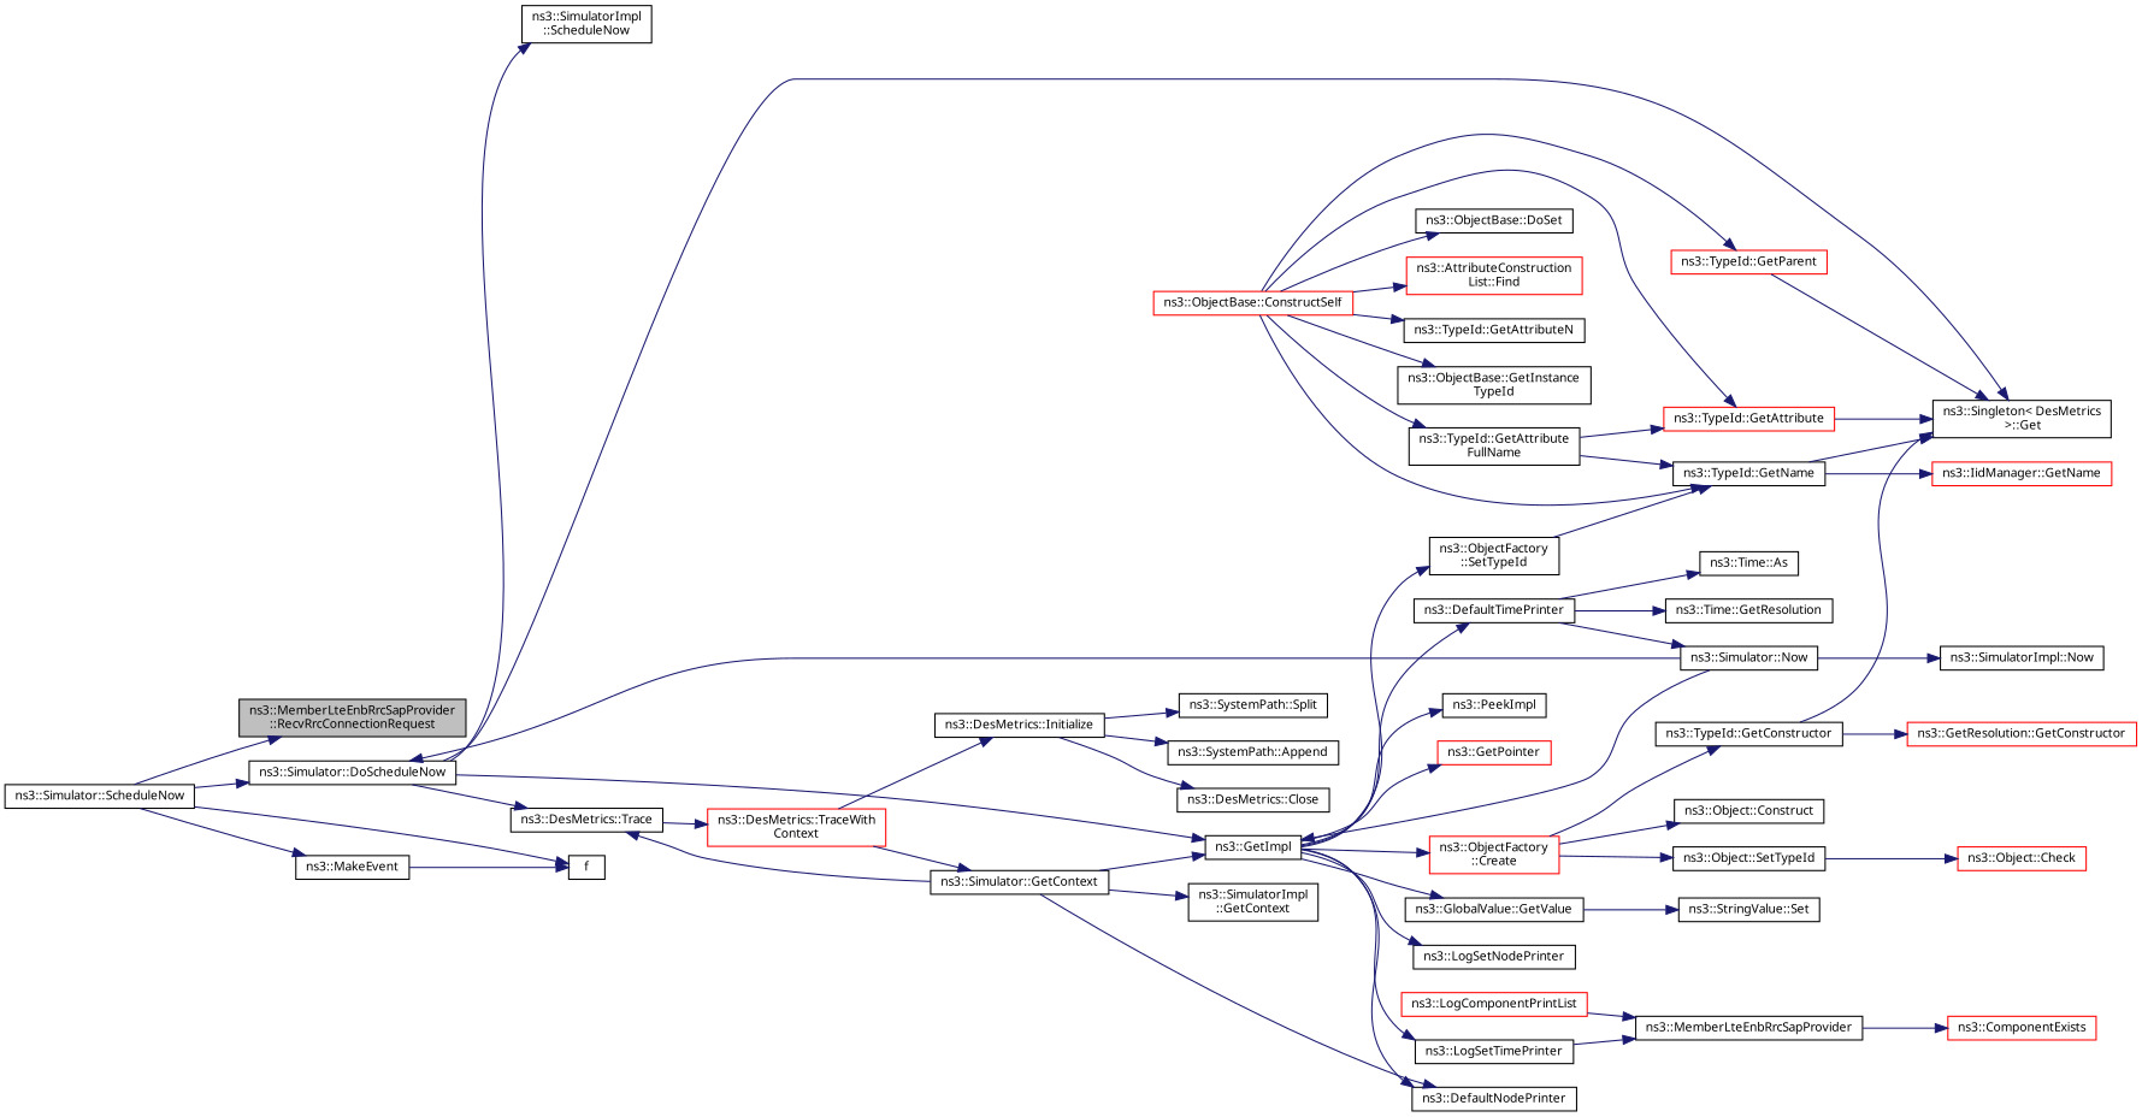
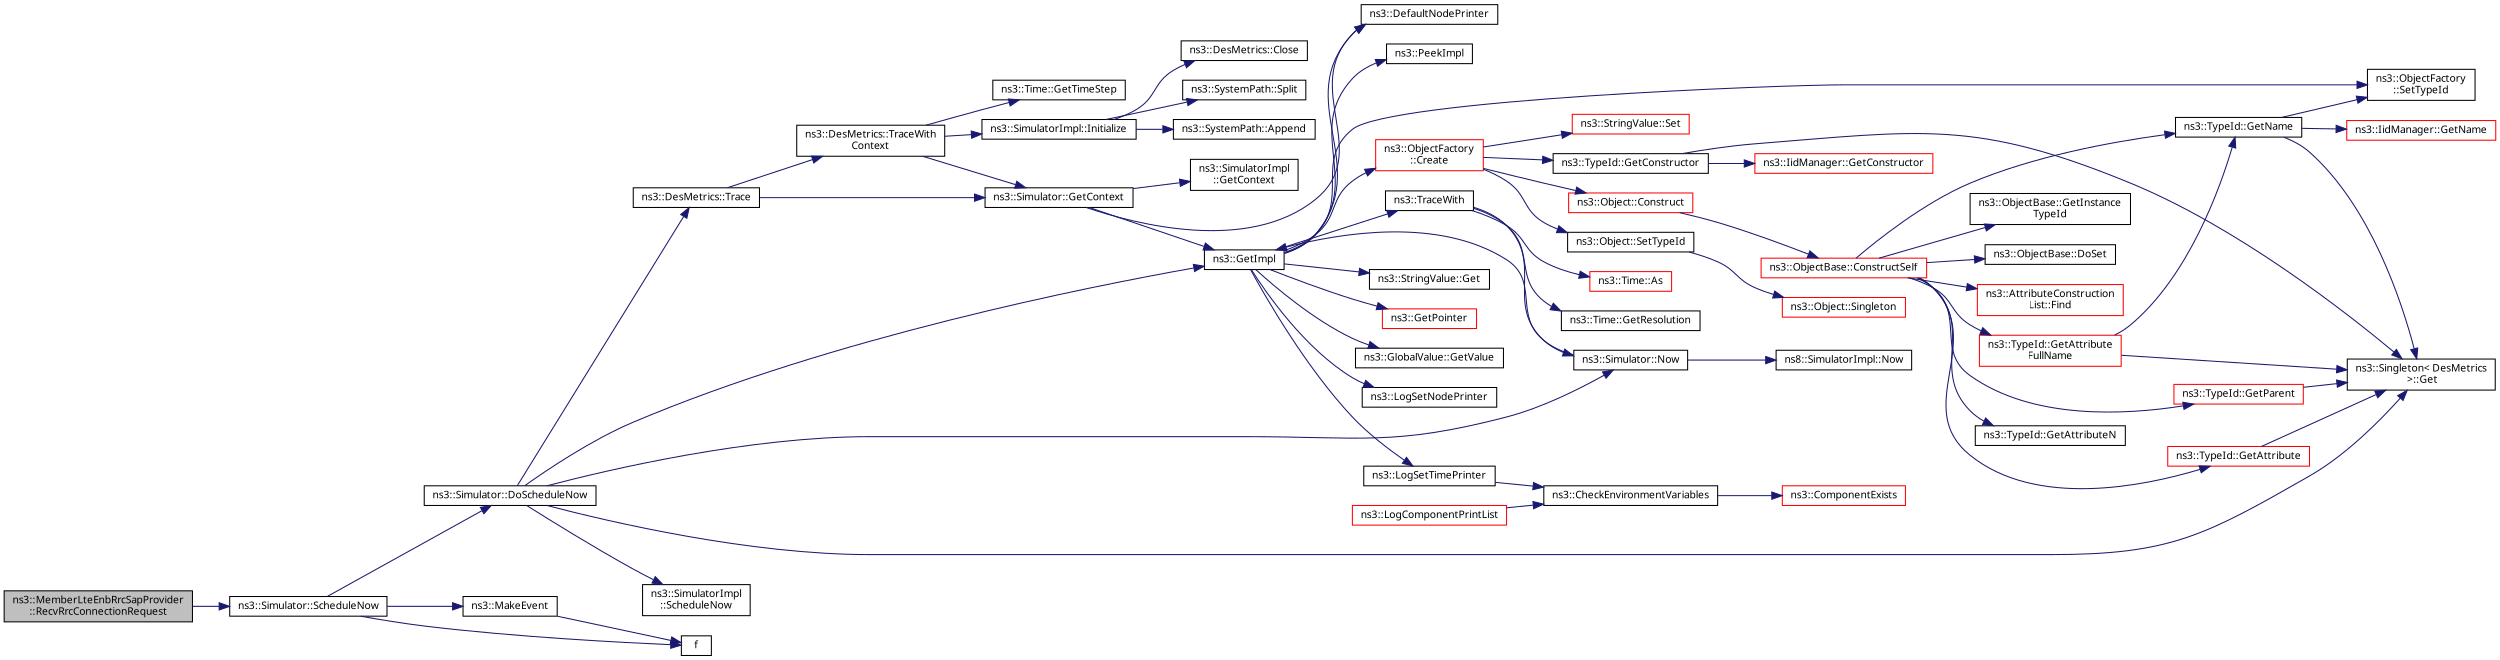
  digraph {
    fontname="Noto Sans"
    rankdir=LR
    node [color=black fillcolor=white fontname="Noto Sans" fontsize=10 shape=record style=filled]
    edge [color=midnightblue fontname="Noto Sans" fontsize=10 labelfontname=Helvetica labelfontsize=10 style=solid]
    n1 [fillcolor=grey75 fontcolor=black height=0.2 label="ns3::MemberLteEnbRrcSapProvider\l::RecvRrcConnectionRequest" width=0.4]
    n2 [height=0.2 label="ns3::Simulator::ScheduleNow" width=0.4]
    n3 [height=0.2 label="ns3::Simulator::DoScheduleNow" width=0.4]
    n4 [height=0.2 label=f width=0.4]
    n5 [height=0.2 label="ns3::MakeEvent" width=0.4]
    n6 [height=0.2 label="ns3::Singleton\< DesMetrics\l \>::Get" width=0.4]
    n7 [height=0.2 label="ns3::GetImpl" width=0.4]
    n8 [height=0.2 label="ns3::Simulator::Now" width=0.4]
    n9 [height=0.2 label="ns3::SimulatorImpl\l::ScheduleNow" width=0.4]
    n10 [height=0.2 label="ns3::DesMetrics::Trace" width=0.4]
    n11 [color=red height=0.2 label="ns3::ObjectFactory\l::Create" width=0.4]
    n12 [height=0.2 label="ns3::DefaultNodePrinter" width=0.4]
-   n13 [height=0.2 label="ns3::DefaultTimePrinter" width=0.4]
+   n13 [height=0.2 label="ns3::TraceWith" width=0.4]
+   n14 [height=0.2 label="ns3::StringValue::Get" width=0.4]
    n15 [color=red height=0.2 label="ns3::GetPointer" width=0.4]
    n16 [height=0.2 label="ns3::GlobalValue::GetValue" width=0.4]
    n17 [height=0.2 label="ns3::LogSetNodePrinter" width=0.4]
    n18 [height=0.2 label="ns3::LogSetTimePrinter" width=0.4]
    n19 [height=0.2 label="ns3::PeekImpl" width=0.4]
    n20 [height=0.2 label="ns3::ObjectFactory\l::SetTypeId" width=0.4]
-   n21 [height=0.2 label="ns3::SimulatorImpl::Now" width=0.4]
+   n21 [height=0.2 label="ns8::SimulatorImpl::Now" width=0.4]
    n22 [height=0.2 label="ns3::Simulator::GetContext" width=0.4]
-   n23 [color=red height=0.2 label="ns3::DesMetrics::TraceWith\lContext" width=0.4]
-   n24 [height=0.2 label="ns3::Object::Construct" width=0.4]
+   n23 [height=0.2 label="ns3::DesMetrics::TraceWith\lContext" width=0.4]
+   n24 [color=red height=0.2 label="ns3::Object::Construct" width=0.4]
    n25 [height=0.2 label="ns3::TypeId::GetConstructor" width=0.4]
    n26 [height=0.2 label="ns3::Object::SetTypeId" width=0.4]
-   n27 [height=0.2 label="ns3::Time::As" width=0.4]
+   n27 [color=red height=0.2 label="ns3::Time::As" width=0.4]
    n28 [height=0.2 label="ns3::Time::GetResolution" width=0.4]
-   n29 [height=0.2 label="ns3::StringValue::Set" width=0.4]
-   n30 [height=0.2 label="ns3::MemberLteEnbRrcSapProvider" width=0.4]
+   n29 [color=red height=0.2 label="ns3::StringValue::Set" width=0.4]
+   n30 [height=0.2 label="ns3::CheckEnvironmentVariables" width=0.4]
    n31 [height=0.2 label="ns3::TypeId::GetName" width=0.4]
    n32 [color=red height=0.2 label="ns3::ObjectBase::ConstructSelf" width=0.4]
-   n33 [color=red height=0.2 label="ns3::GetResolution::GetConstructor" width=0.4]
-   n34 [color=red height=0.2 label="ns3::Object::Check" width=0.4]
+   n33 [color=red height=0.2 label="ns3::IidManager::GetConstructor" width=0.4]
+   n34 [color=red height=0.2 label="ns3::Object::Singleton" width=0.4]
    n35 [height=0.2 label="ns3::ObjectBase::DoSet" width=0.4]
    n36 [color=red height=0.2 label="ns3::AttributeConstruction\lList::Find" width=0.4]
    n37 [color=red height=0.2 label="ns3::TypeId::GetAttribute" width=0.4]
-   n38 [height=0.2 label="ns3::TypeId::GetAttribute\lFullName" width=0.4]
+   n38 [color=red height=0.2 label="ns3::TypeId::GetAttribute\lFullName" width=0.4]
    n39 [height=0.2 label="ns3::TypeId::GetAttributeN" width=0.4]
    n40 [height=0.2 label="ns3::ObjectBase::GetInstance\lTypeId" width=0.4]
    n41 [color=red height=0.2 label="ns3::TypeId::GetParent" width=0.4]
    n42 [color=red height=0.2 label="ns3::IidManager::GetName" width=0.4]
    n43 [height=0.2 label="ns3::SimulatorImpl\l::GetContext" width=0.4]
    n44 [color=red height=0.2 label="ns3::ComponentExists" width=0.4]
    n45 [color=red height=0.2 label="ns3::LogComponentPrintList" width=0.4]
-   n47 [height=0.2 label="ns3::DesMetrics::Initialize" width=0.4]
+   n46 [height=0.2 label="ns3::Time::GetTimeStep" width=0.4]
+   n47 [height=0.2 label="ns3::SimulatorImpl::Initialize" width=0.4]
    n48 [height=0.2 label="ns3::SystemPath::Append" width=0.4]
    n49 [height=0.2 label="ns3::DesMetrics::Close" width=0.4]
    n50 [height=0.2 label="ns3::SystemPath::Split" width=0.4]
-   n2 -> n1
+   n1 -> n2
    n2 -> n3
    n2 -> n4
    n2 -> n5
    n3 -> n6
    n3 -> n7
-   n8 -> n3
+   n3 -> n8
    n3 -> n9
    n3 -> n10
    n5 -> n4
    n7 -> n11
    n7 -> n12
    n7 -> n13
+   n7 -> n14
    n7 -> n15
    n7 -> n16
    n7 -> n17
    n7 -> n18
    n7 -> n19
    n7 -> n20
    n8 -> n7
    n8 -> n21
-   n22 -> n10
+   n10 -> n22
    n10 -> n23
    n11 -> n24
    n11 -> n25
    n11 -> n26
    n13 -> n8
    n13 -> n27
    n13 -> n28
-   n16 -> n29
+   n11 -> n29
    n18 -> n30
-   n20 -> n31
+   n31 -> n20
    n22 -> n7
    n22 -> n12
    n22 -> n43
    n23 -> n22
+   n23 -> n46
    n23 -> n47
+   n24 -> n32
    n25 -> n6
    n25 -> n33
    n26 -> n34
    n30 -> n44
    n31 -> n6
    n31 -> n42
    n32 -> n31
    n32 -> n35
    n32 -> n36
    n32 -> n37
    n32 -> n38
    n32 -> n39
    n32 -> n40
    n32 -> n41
    n37 -> n6
    n38 -> n31
-   n38 -> n37
+   n38 -> n6
    n41 -> n6
    n45 -> n30
    n47 -> n48
    n47 -> n49
    n47 -> n50
  }
